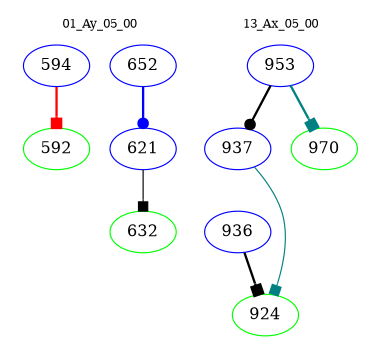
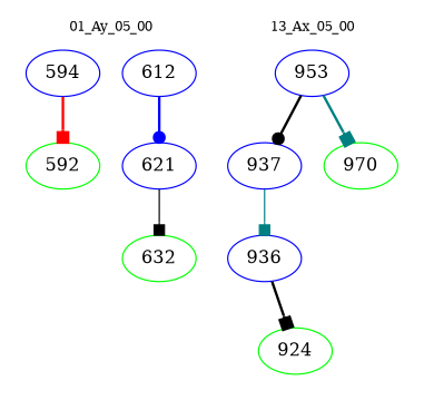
  digraph {
    node [color=blue]
    edge [arrowhead=box color=black style=bold]
-   n1 [label=652]
+   n1 [label=612]
    n2 [label=594]
    n3 [label=621]
    n4 [color=green label=592]
    n5 [color=green label=632]
    n6 [label=937]
    n7 [label=936]
    n8 [label=953]
    n9 [color=green label=924]
    n10 [color=green label=970]
    subgraph cluster_1 {
      color=white
      fontsize=10
      label="01_Ay_05_00"
      n1
      n2
      n3
      n4
      n5
    }
    subgraph cluster_2 {
      color=white
      fontsize=10
      label="13_Ax_05_00"
      n6
      n7
      n8
      n9
      n10
    }
    n1 -> n3 [arrowhead=dot color=blue]
    n2 -> n4 [color=red]
    n3 -> n5 [style=solid]
-   n6 -> n9 [color=teal style=solid]
+   n6 -> n7 [color=teal style=solid]
    n7 -> n9
    n8 -> n6 [arrowhead=dot]
    n8 -> n10 [color=teal]
  }
